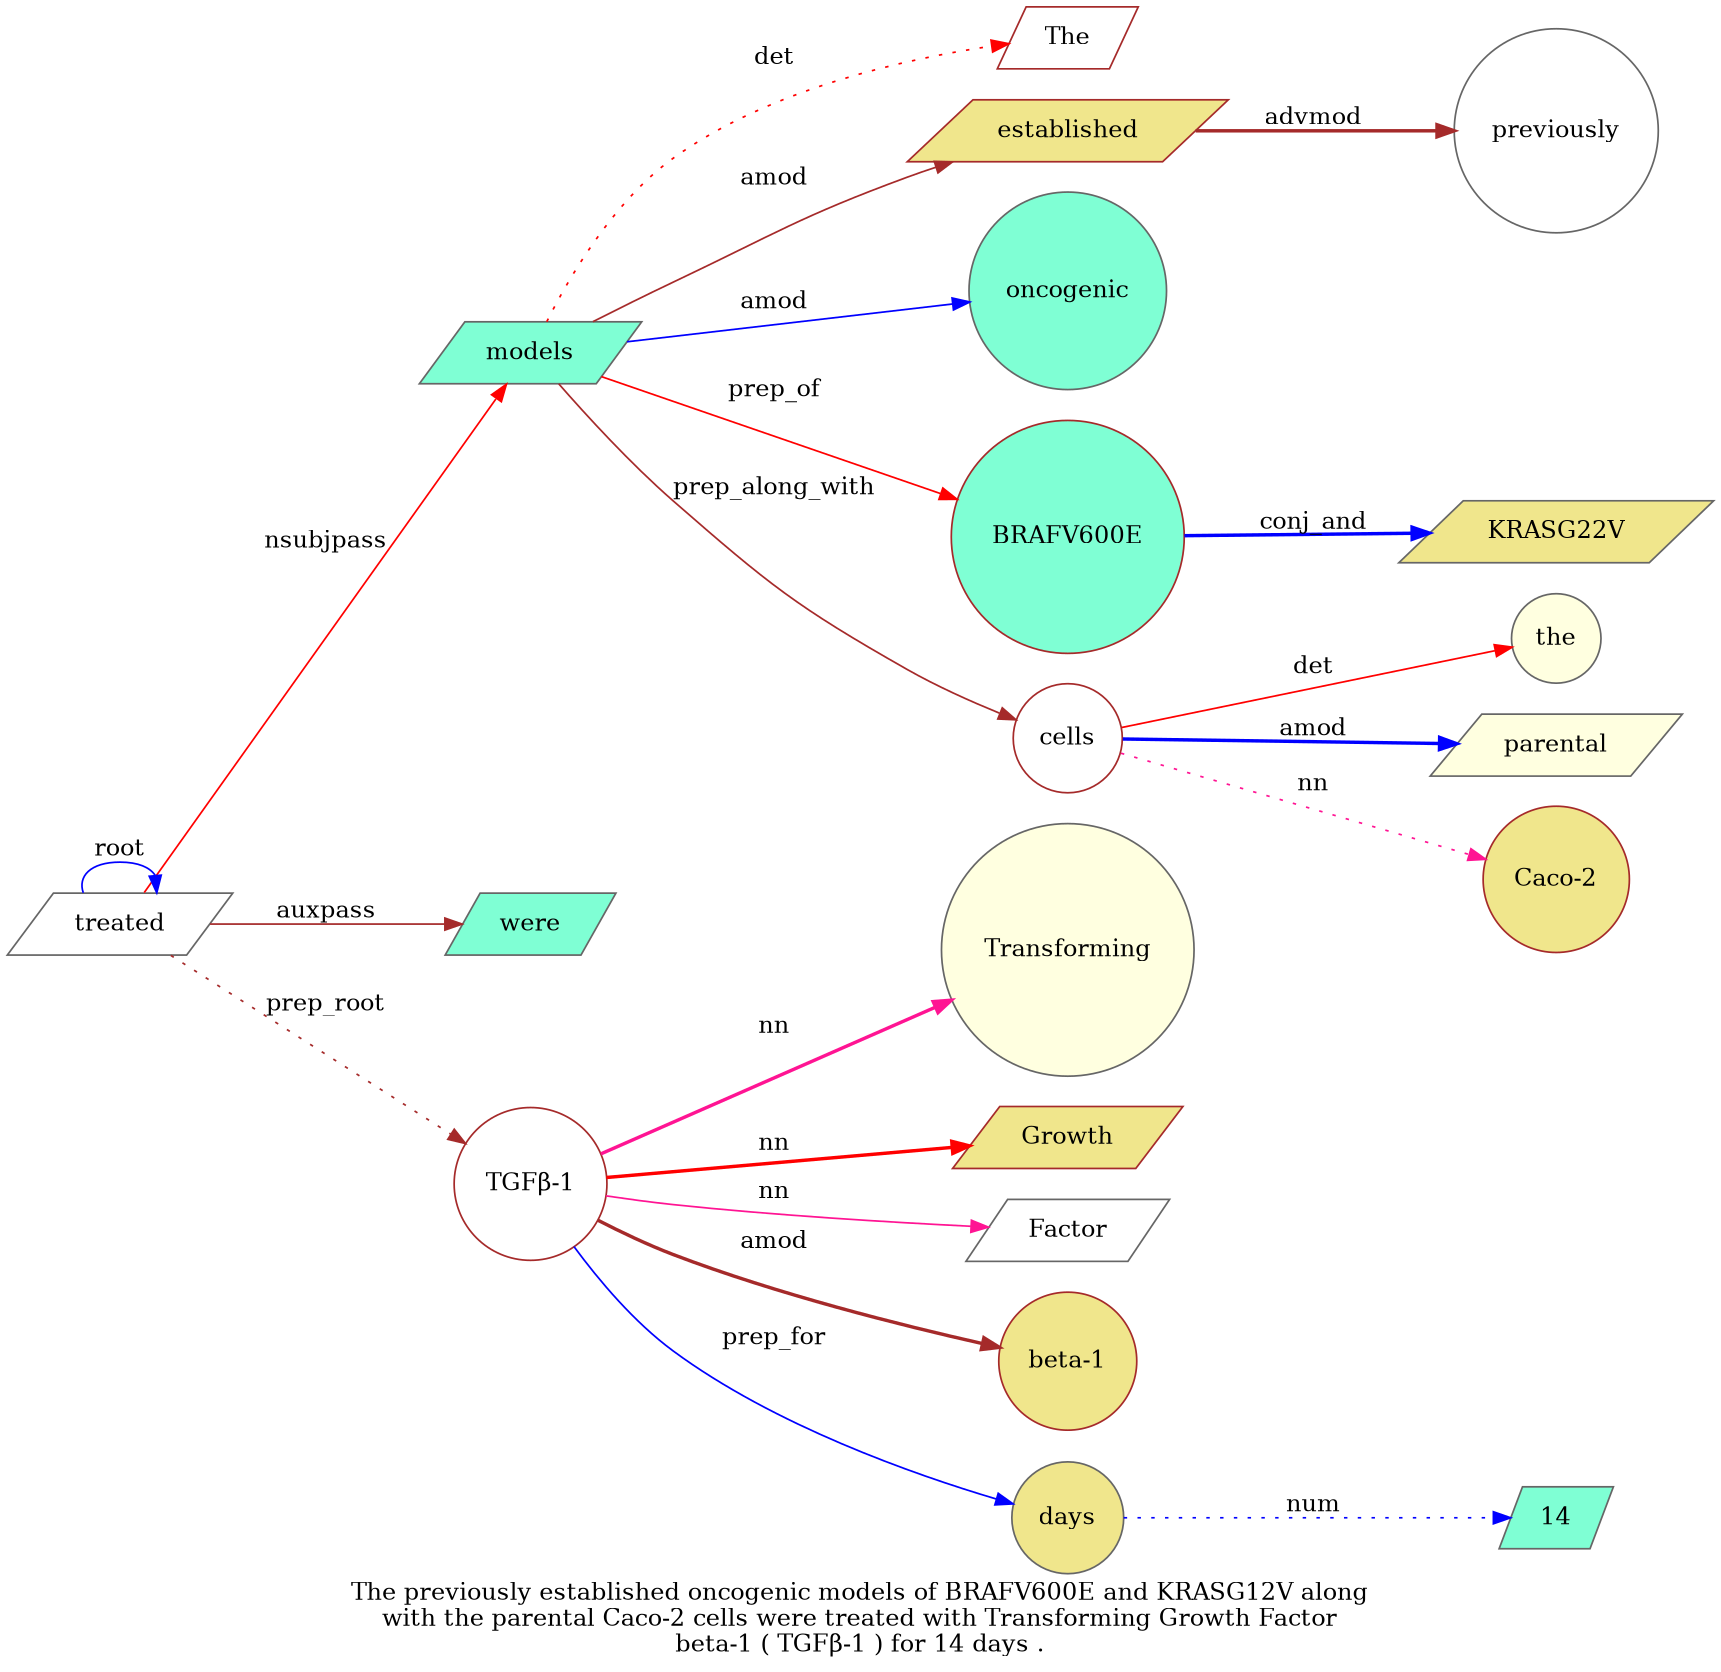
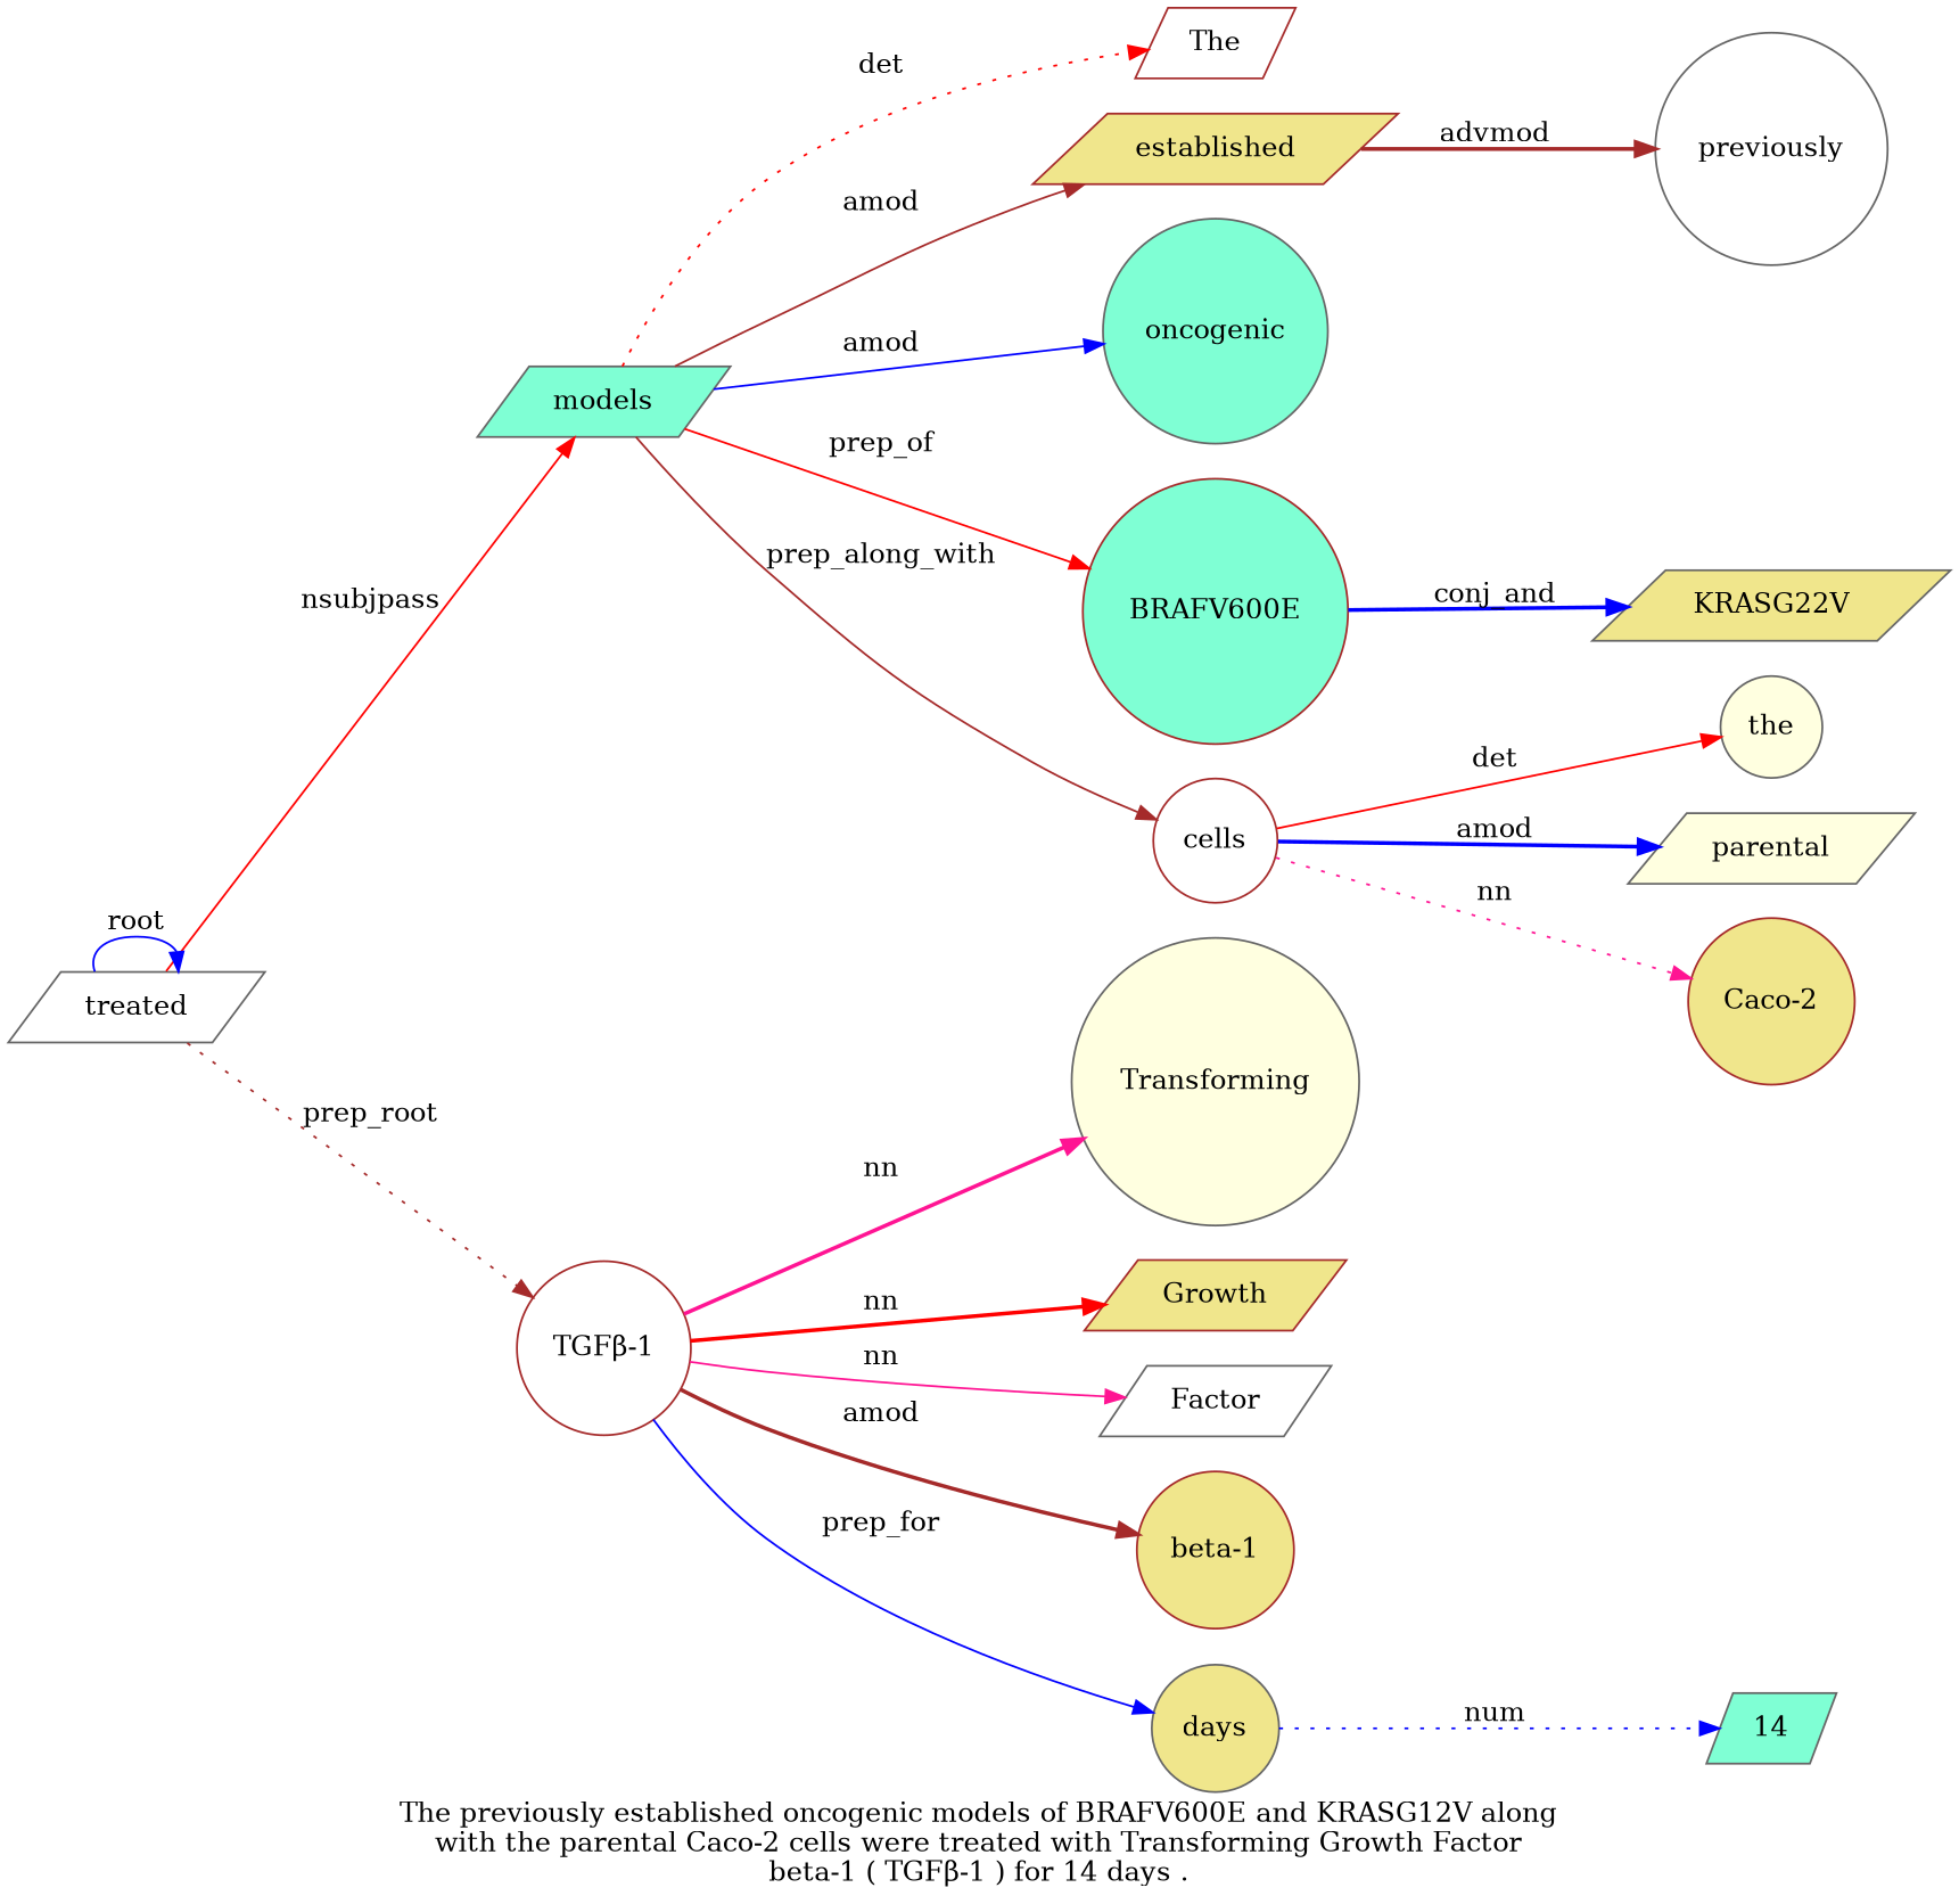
  digraph {
    label="The previously established oncogenic models of BRAFV600E and KRASG12V along\nwith the parental Caco-2 cells were treated with Transforming Growth Factor\nbeta-1 ( TGFβ-1 ) for 14 days ."
    rankdir=LR
    node [color=gray40 fillcolor=white shape=parallelogram style=filled]
    edge [color=brown style=solid]
    n1 [fillcolor=aquamarine label=models]
    n2 [color=brown label=The]
    n3 [color=brown fillcolor=khaki label=established]
    n4 [fillcolor=aquamarine label=oncogenic shape=circle]
    n5 [color=brown fillcolor=aquamarine label=BRAFV600E shape=circle]
    n6 [color=brown label=cells shape=circle]
    n7 [label=previously shape=circle]
    n8 [fillcolor=khaki label=KRASG22V]
    n9 [fillcolor=lightyellow label=the shape=circle]
    n10 [fillcolor=lightyellow label=parental]
    n11 [color=brown fillcolor=khaki label="Caco-2" shape=circle]
    n12 [label=treated]
-   n13 [fillcolor=aquamarine label=were]
    n14 [color=brown label="TGFβ-1" shape=circle]
    n15 [fillcolor=lightyellow label=Transforming shape=circle]
    n16 [color=brown fillcolor=khaki label=Growth]
    n17 [label=Factor]
    n18 [color=brown fillcolor=khaki label="beta-1" shape=circle]
    n19 [fillcolor=khaki label=days shape=circle]
    n20 [fillcolor=aquamarine label=14]
    n1 -> n2 [color=red label=det style=dotted]
    n1 -> n3 [label=amod]
    n1 -> n4 [color=blue label=amod]
    n1 -> n5 [color=red label=prep_of]
    n1 -> n6 [label=prep_along_with]
    n3 -> n7 [label=advmod style=bold]
    n5 -> n8 [color=blue label=conj_and style=bold]
    n6 -> n9 [color=red label=det]
    n6 -> n10 [color=blue label=amod style=bold]
    n6 -> n11 [color=deeppink label=nn style=dotted]
    n12 -> n1 [color=red label=nsubjpass]
    n12 -> n12 [color=blue label=root]
-   n12 -> n13 [label=auxpass]
    n12 -> n14 [label=prep_root style=dotted]
    n14 -> n15 [color=deeppink label=nn style=bold]
    n14 -> n16 [color=red label=nn style=bold]
    n14 -> n17 [color=deeppink label=nn]
    n14 -> n18 [label=amod style=bold]
    n14 -> n19 [color=blue label=prep_for]
    n19 -> n20 [color=blue label=num style=dotted]
  }
